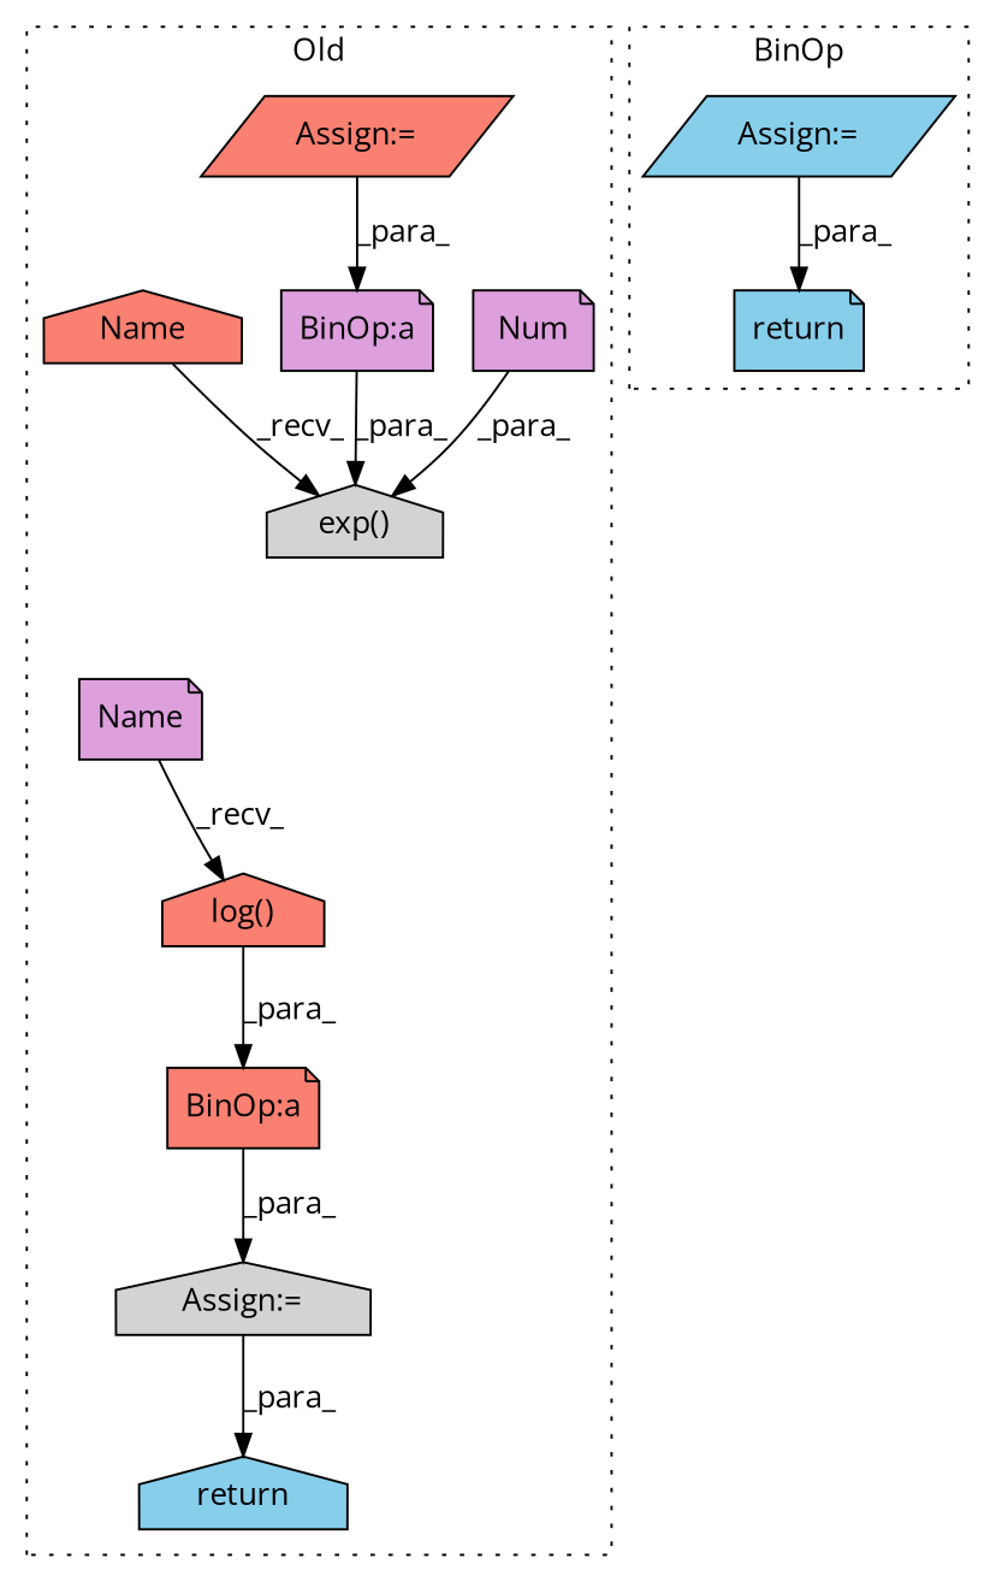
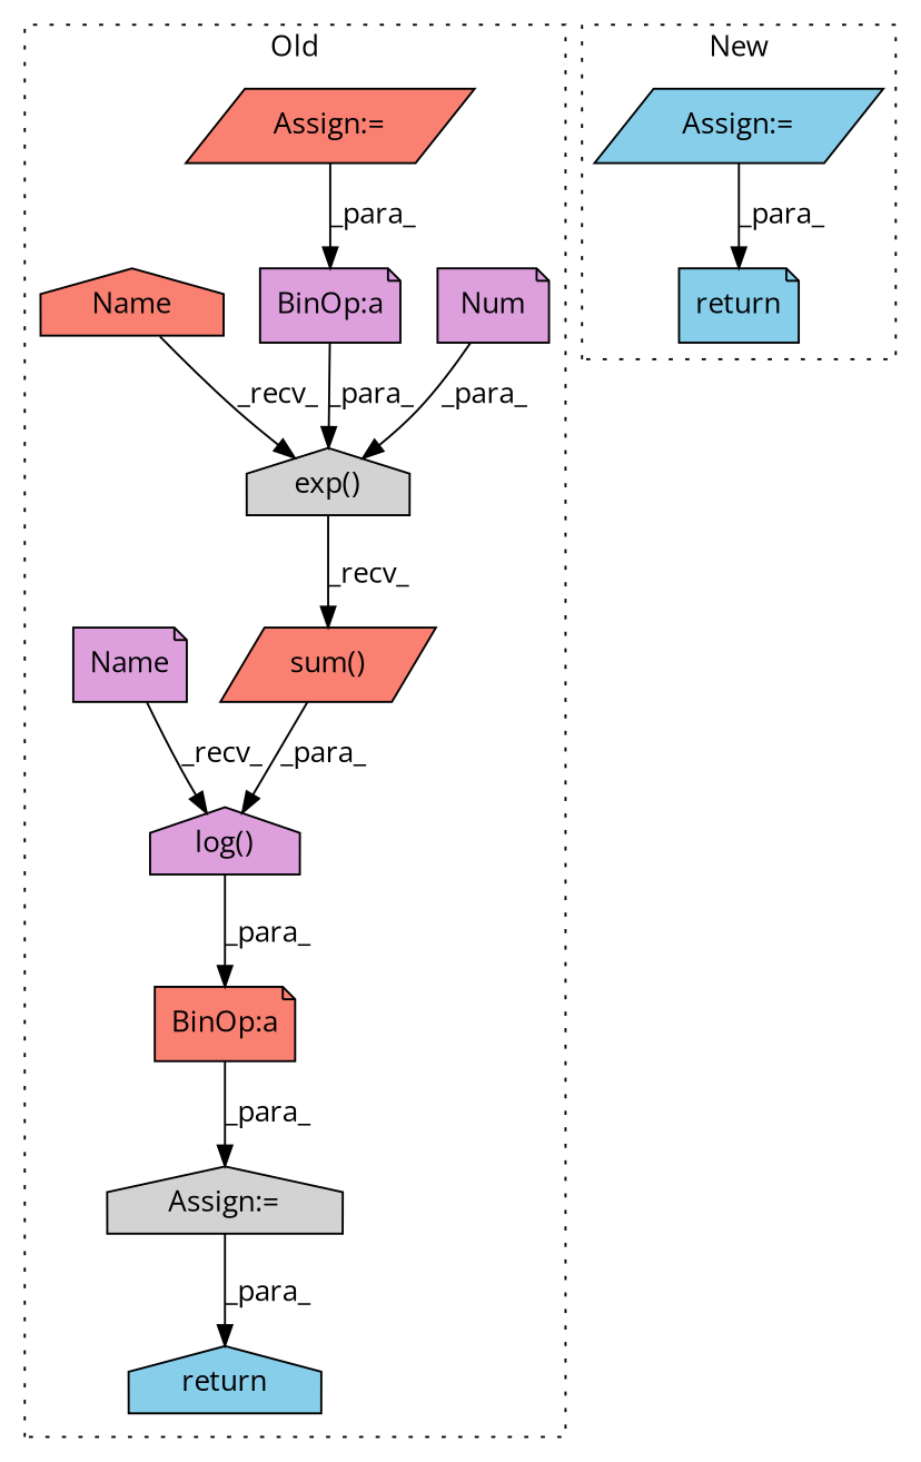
  digraph {
    fontname="Open Sans"
    node [a=75 fillcolor=salmon fontname="Open Sans" l=3 shape=house style=filled]
    edge [fontname="Open Sans"]
    n1 [fillcolor=lightgrey l="8,1" label="exp()" s="8075,8090"]
    n2 [a=93 fillcolor=skyblue l=7 label=return s=8223]
    n3 [a=82 label="BinOp:a" s=8169 shape=note]
    n4 [a=82 fillcolor=plum label="BinOp:a" s=8008 shape=note]
-   n5 [l="8,1" label="log()" s="8153,8168"]
+   n5 [fillcolor=plum l="8,1" label="log()" s="8153,8168"]
    n6 [a=68 fillcolor=lightgrey label="Assign:=" s=8148]
+   n7 [l="16,16" label="sum()" s="8106,8124" shape=parallelogram]
    n8 [a=76 fillcolor=plum l=2 label=Num s=8122 shape=note]
    n9 [a=68 label="Assign:=" s=7805 shape=parallelogram]
    n10 [a=87 label=Name s=8075]
    n11 [a=87 fillcolor=plum label=Name s=8153 shape=note]
    n12 [a=93 fillcolor=skyblue l=7 label=return s=8130 shape=note]
    n13 [a=68 fillcolor=skyblue label="Assign:=" s=7851 shape=parallelogram]
    subgraph cluster_1 {
      label=Old
      style=dotted
      n1
      n2
      n3
      n4
      n5
      n6
+     n7
      n8
      n9
      n10
      n11
    }
    subgraph cluster_2 {
-     label=BinOp
+     label=New
      style=dotted
      n12
      n13
    }
+   n1 -> n7 [label=_recv_]
    n3 -> n6 [label=_para_]
    n4 -> n1 [label=_para_]
    n5 -> n3 [label=_para_]
    n6 -> n2 [label=_para_]
+   n7 -> n5 [label=_para_]
    n8 -> n1 [label=_para_]
    n9 -> n4 [label=_para_]
    n10 -> n1 [label=_recv_]
    n11 -> n5 [label=_recv_]
    n13 -> n12 [label=_para_]
  }
